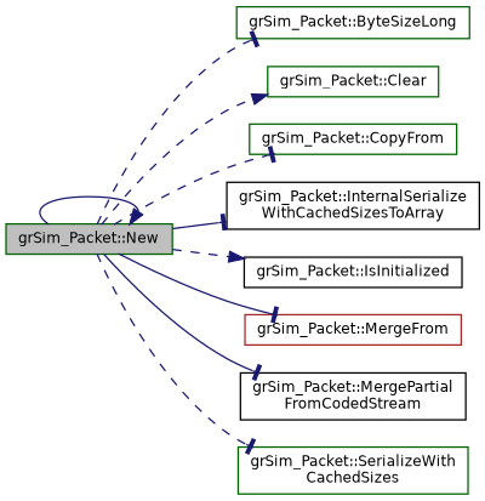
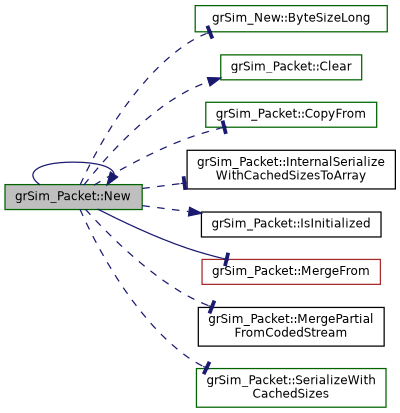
  digraph {
    rankdir=LR
    node [color=darkgreen fillcolor=white fontname=Helvetica fontsize=10 shape=record style=filled]
    edge [arrowhead=tee color=midnightblue fontname=Helvetica fontsize=10 labelfontname=Helvetica labelfontsize=10 style=dashed]
    n1 [fillcolor=grey75 fontcolor=black height=0.2 label="grSim_Packet::New" width=0.4]
-   n2 [height=0.2 label="grSim_Packet::ByteSizeLong" width=0.4]
+   n2 [height=0.2 label="grSim_New::ByteSizeLong" width=0.4]
    n3 [height=0.2 label="grSim_Packet::Clear" width=0.4]
    n4 [height=0.2 label="grSim_Packet::CopyFrom" width=0.4]
    n5 [color=black height=0.2 label="grSim_Packet::InternalSerialize\lWithCachedSizesToArray" width=0.4]
    n6 [color=black height=0.2 label="grSim_Packet::IsInitialized" width=0.4]
    n7 [color=brown height=0.2 label="grSim_Packet::MergeFrom" width=0.4]
    n8 [color=black height=0.2 label="grSim_Packet::MergePartial\lFromCodedStream" width=0.4]
    n9 [height=0.2 label="grSim_Packet::SerializeWith\lCachedSizes" width=0.4]
    n1 -> n1 [arrowhead=normal style=solid]
    n1 -> n2
    n1 -> n3 [arrowhead=normal]
    n1 -> n4
-   n1 -> n5 [style=solid]
+   n1 -> n5
    n1 -> n6 [arrowhead=normal]
    n1 -> n7 [style=solid]
-   n1 -> n8 [style=solid]
+   n1 -> n8
    n1 -> n9
  }
